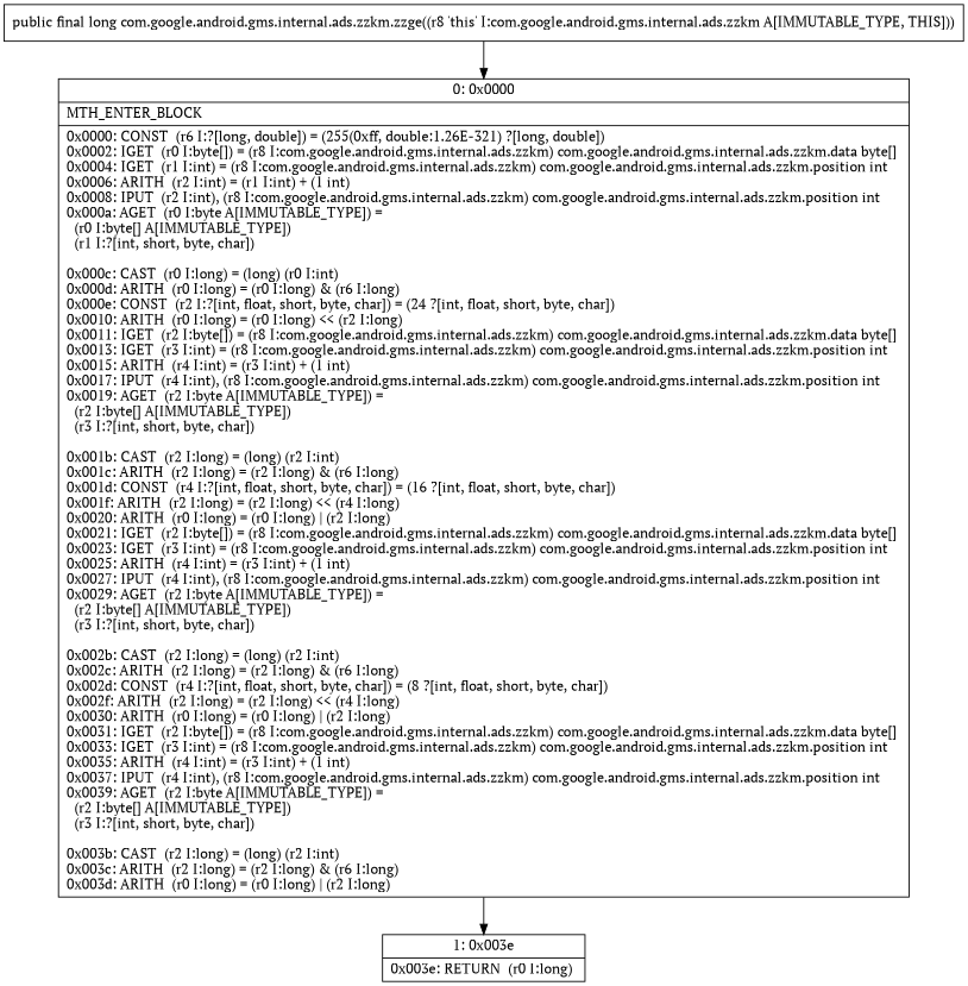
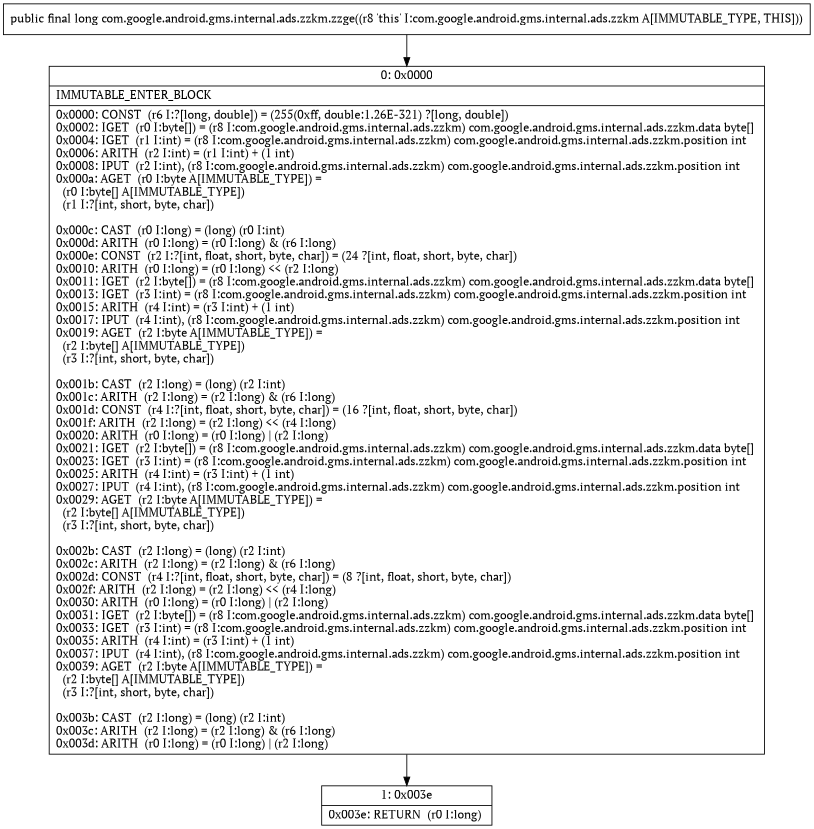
  digraph {
    fontname="PT Serif"
    node [shape=record fontname="PT Serif"]
    edge [fontname="PT Serif"]
-   n1 [label="{0\:\ 0x0000|MTH_ENTER_BLOCK\l|0x0000: CONST  (r6 I:?[long, double]) = (255(0xff, double:1.26E\-321) ?[long, double]) \l0x0002: IGET  (r0 I:byte[]) = (r8 I:com.google.android.gms.internal.ads.zzkm) com.google.android.gms.internal.ads.zzkm.data byte[] \l0x0004: IGET  (r1 I:int) = (r8 I:com.google.android.gms.internal.ads.zzkm) com.google.android.gms.internal.ads.zzkm.position int \l0x0006: ARITH  (r2 I:int) = (r1 I:int) + (1 int) \l0x0008: IPUT  (r2 I:int), (r8 I:com.google.android.gms.internal.ads.zzkm) com.google.android.gms.internal.ads.zzkm.position int \l0x000a: AGET  (r0 I:byte A[IMMUTABLE_TYPE]) = \l  (r0 I:byte[] A[IMMUTABLE_TYPE])\l  (r1 I:?[int, short, byte, char])\l \l0x000c: CAST  (r0 I:long) = (long) (r0 I:int) \l0x000d: ARITH  (r0 I:long) = (r0 I:long) & (r6 I:long) \l0x000e: CONST  (r2 I:?[int, float, short, byte, char]) = (24 ?[int, float, short, byte, char]) \l0x0010: ARITH  (r0 I:long) = (r0 I:long) \<\< (r2 I:long) \l0x0011: IGET  (r2 I:byte[]) = (r8 I:com.google.android.gms.internal.ads.zzkm) com.google.android.gms.internal.ads.zzkm.data byte[] \l0x0013: IGET  (r3 I:int) = (r8 I:com.google.android.gms.internal.ads.zzkm) com.google.android.gms.internal.ads.zzkm.position int \l0x0015: ARITH  (r4 I:int) = (r3 I:int) + (1 int) \l0x0017: IPUT  (r4 I:int), (r8 I:com.google.android.gms.internal.ads.zzkm) com.google.android.gms.internal.ads.zzkm.position int \l0x0019: AGET  (r2 I:byte A[IMMUTABLE_TYPE]) = \l  (r2 I:byte[] A[IMMUTABLE_TYPE])\l  (r3 I:?[int, short, byte, char])\l \l0x001b: CAST  (r2 I:long) = (long) (r2 I:int) \l0x001c: ARITH  (r2 I:long) = (r2 I:long) & (r6 I:long) \l0x001d: CONST  (r4 I:?[int, float, short, byte, char]) = (16 ?[int, float, short, byte, char]) \l0x001f: ARITH  (r2 I:long) = (r2 I:long) \<\< (r4 I:long) \l0x0020: ARITH  (r0 I:long) = (r0 I:long) \| (r2 I:long) \l0x0021: IGET  (r2 I:byte[]) = (r8 I:com.google.android.gms.internal.ads.zzkm) com.google.android.gms.internal.ads.zzkm.data byte[] \l0x0023: IGET  (r3 I:int) = (r8 I:com.google.android.gms.internal.ads.zzkm) com.google.android.gms.internal.ads.zzkm.position int \l0x0025: ARITH  (r4 I:int) = (r3 I:int) + (1 int) \l0x0027: IPUT  (r4 I:int), (r8 I:com.google.android.gms.internal.ads.zzkm) com.google.android.gms.internal.ads.zzkm.position int \l0x0029: AGET  (r2 I:byte A[IMMUTABLE_TYPE]) = \l  (r2 I:byte[] A[IMMUTABLE_TYPE])\l  (r3 I:?[int, short, byte, char])\l \l0x002b: CAST  (r2 I:long) = (long) (r2 I:int) \l0x002c: ARITH  (r2 I:long) = (r2 I:long) & (r6 I:long) \l0x002d: CONST  (r4 I:?[int, float, short, byte, char]) = (8 ?[int, float, short, byte, char]) \l0x002f: ARITH  (r2 I:long) = (r2 I:long) \<\< (r4 I:long) \l0x0030: ARITH  (r0 I:long) = (r0 I:long) \| (r2 I:long) \l0x0031: IGET  (r2 I:byte[]) = (r8 I:com.google.android.gms.internal.ads.zzkm) com.google.android.gms.internal.ads.zzkm.data byte[] \l0x0033: IGET  (r3 I:int) = (r8 I:com.google.android.gms.internal.ads.zzkm) com.google.android.gms.internal.ads.zzkm.position int \l0x0035: ARITH  (r4 I:int) = (r3 I:int) + (1 int) \l0x0037: IPUT  (r4 I:int), (r8 I:com.google.android.gms.internal.ads.zzkm) com.google.android.gms.internal.ads.zzkm.position int \l0x0039: AGET  (r2 I:byte A[IMMUTABLE_TYPE]) = \l  (r2 I:byte[] A[IMMUTABLE_TYPE])\l  (r3 I:?[int, short, byte, char])\l \l0x003b: CAST  (r2 I:long) = (long) (r2 I:int) \l0x003c: ARITH  (r2 I:long) = (r2 I:long) & (r6 I:long) \l0x003d: ARITH  (r0 I:long) = (r0 I:long) \| (r2 I:long) \l}"]
+   n1 [label="{0\:\ 0x0000|IMMUTABLE_ENTER_BLOCK\l|0x0000: CONST  (r6 I:?[long, double]) = (255(0xff, double:1.26E\-321) ?[long, double]) \l0x0002: IGET  (r0 I:byte[]) = (r8 I:com.google.android.gms.internal.ads.zzkm) com.google.android.gms.internal.ads.zzkm.data byte[] \l0x0004: IGET  (r1 I:int) = (r8 I:com.google.android.gms.internal.ads.zzkm) com.google.android.gms.internal.ads.zzkm.position int \l0x0006: ARITH  (r2 I:int) = (r1 I:int) + (1 int) \l0x0008: IPUT  (r2 I:int), (r8 I:com.google.android.gms.internal.ads.zzkm) com.google.android.gms.internal.ads.zzkm.position int \l0x000a: AGET  (r0 I:byte A[IMMUTABLE_TYPE]) = \l  (r0 I:byte[] A[IMMUTABLE_TYPE])\l  (r1 I:?[int, short, byte, char])\l \l0x000c: CAST  (r0 I:long) = (long) (r0 I:int) \l0x000d: ARITH  (r0 I:long) = (r0 I:long) & (r6 I:long) \l0x000e: CONST  (r2 I:?[int, float, short, byte, char]) = (24 ?[int, float, short, byte, char]) \l0x0010: ARITH  (r0 I:long) = (r0 I:long) \<\< (r2 I:long) \l0x0011: IGET  (r2 I:byte[]) = (r8 I:com.google.android.gms.internal.ads.zzkm) com.google.android.gms.internal.ads.zzkm.data byte[] \l0x0013: IGET  (r3 I:int) = (r8 I:com.google.android.gms.internal.ads.zzkm) com.google.android.gms.internal.ads.zzkm.position int \l0x0015: ARITH  (r4 I:int) = (r3 I:int) + (1 int) \l0x0017: IPUT  (r4 I:int), (r8 I:com.google.android.gms.internal.ads.zzkm) com.google.android.gms.internal.ads.zzkm.position int \l0x0019: AGET  (r2 I:byte A[IMMUTABLE_TYPE]) = \l  (r2 I:byte[] A[IMMUTABLE_TYPE])\l  (r3 I:?[int, short, byte, char])\l \l0x001b: CAST  (r2 I:long) = (long) (r2 I:int) \l0x001c: ARITH  (r2 I:long) = (r2 I:long) & (r6 I:long) \l0x001d: CONST  (r4 I:?[int, float, short, byte, char]) = (16 ?[int, float, short, byte, char]) \l0x001f: ARITH  (r2 I:long) = (r2 I:long) \<\< (r4 I:long) \l0x0020: ARITH  (r0 I:long) = (r0 I:long) \| (r2 I:long) \l0x0021: IGET  (r2 I:byte[]) = (r8 I:com.google.android.gms.internal.ads.zzkm) com.google.android.gms.internal.ads.zzkm.data byte[] \l0x0023: IGET  (r3 I:int) = (r8 I:com.google.android.gms.internal.ads.zzkm) com.google.android.gms.internal.ads.zzkm.position int \l0x0025: ARITH  (r4 I:int) = (r3 I:int) + (1 int) \l0x0027: IPUT  (r4 I:int), (r8 I:com.google.android.gms.internal.ads.zzkm) com.google.android.gms.internal.ads.zzkm.position int \l0x0029: AGET  (r2 I:byte A[IMMUTABLE_TYPE]) = \l  (r2 I:byte[] A[IMMUTABLE_TYPE])\l  (r3 I:?[int, short, byte, char])\l \l0x002b: CAST  (r2 I:long) = (long) (r2 I:int) \l0x002c: ARITH  (r2 I:long) = (r2 I:long) & (r6 I:long) \l0x002d: CONST  (r4 I:?[int, float, short, byte, char]) = (8 ?[int, float, short, byte, char]) \l0x002f: ARITH  (r2 I:long) = (r2 I:long) \<\< (r4 I:long) \l0x0030: ARITH  (r0 I:long) = (r0 I:long) \| (r2 I:long) \l0x0031: IGET  (r2 I:byte[]) = (r8 I:com.google.android.gms.internal.ads.zzkm) com.google.android.gms.internal.ads.zzkm.data byte[] \l0x0033: IGET  (r3 I:int) = (r8 I:com.google.android.gms.internal.ads.zzkm) com.google.android.gms.internal.ads.zzkm.position int \l0x0035: ARITH  (r4 I:int) = (r3 I:int) + (1 int) \l0x0037: IPUT  (r4 I:int), (r8 I:com.google.android.gms.internal.ads.zzkm) com.google.android.gms.internal.ads.zzkm.position int \l0x0039: AGET  (r2 I:byte A[IMMUTABLE_TYPE]) = \l  (r2 I:byte[] A[IMMUTABLE_TYPE])\l  (r3 I:?[int, short, byte, char])\l \l0x003b: CAST  (r2 I:long) = (long) (r2 I:int) \l0x003c: ARITH  (r2 I:long) = (r2 I:long) & (r6 I:long) \l0x003d: ARITH  (r0 I:long) = (r0 I:long) \| (r2 I:long) \l}"]
    n2 [label="{1\:\ 0x003e|0x003e: RETURN  (r0 I:long) \l}"]
    n3 [label="{public final long com.google.android.gms.internal.ads.zzkm.zzge((r8 'this' I:com.google.android.gms.internal.ads.zzkm A[IMMUTABLE_TYPE, THIS])) }"]
    n1 -> n2
    n3 -> n1
  }
